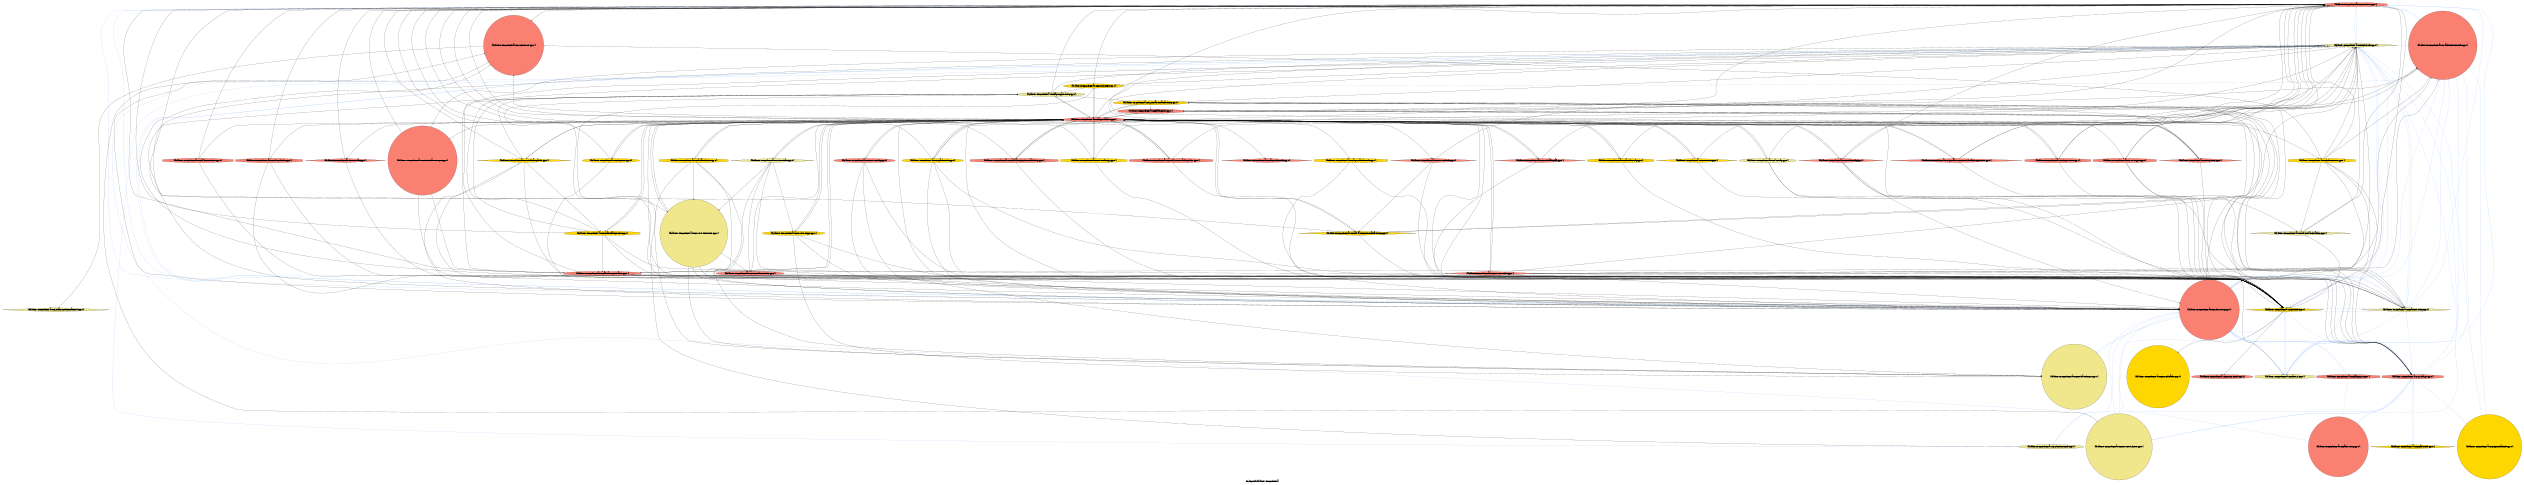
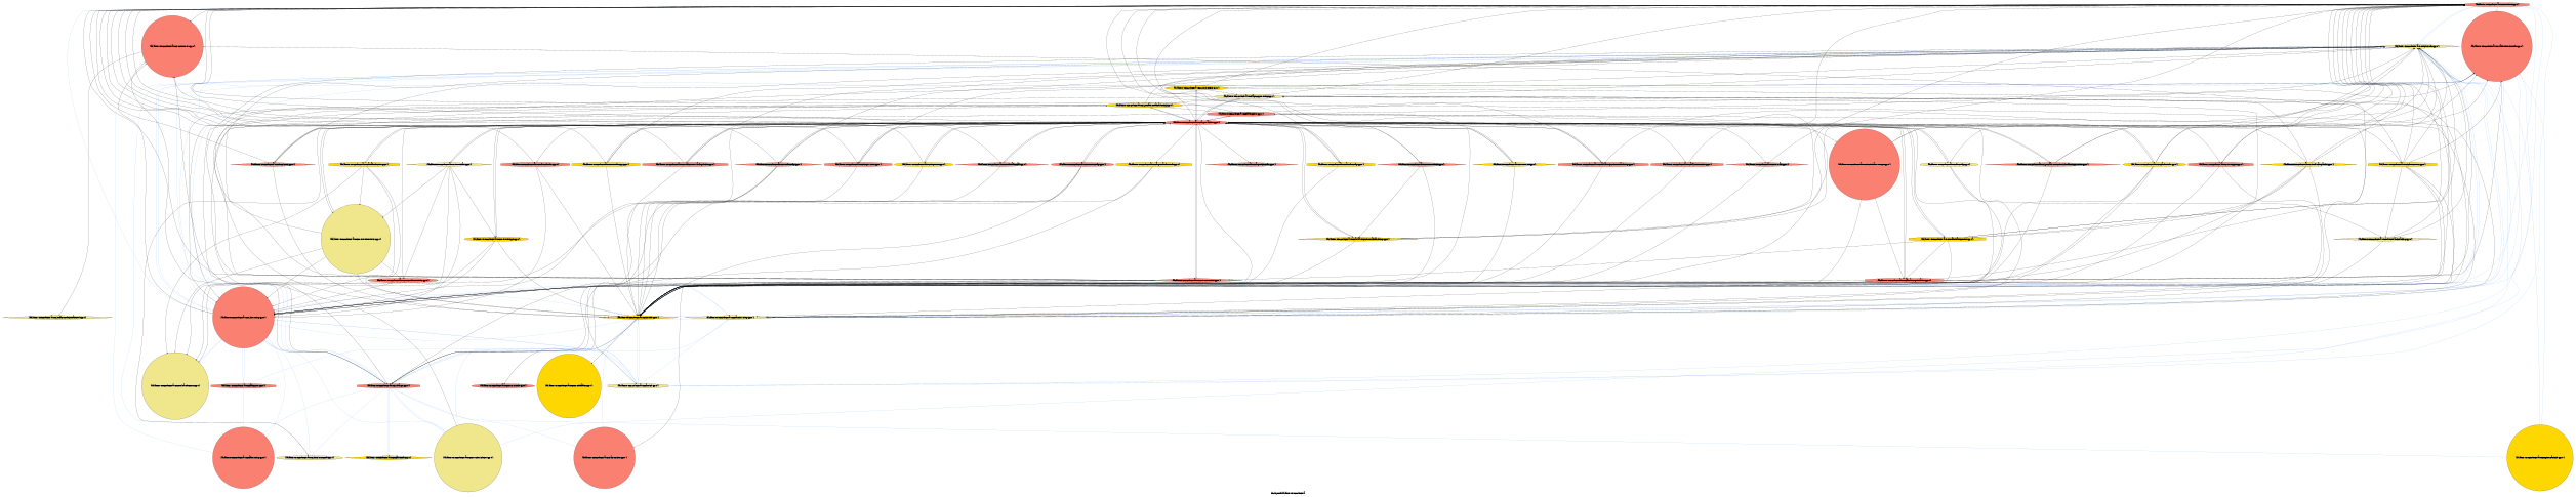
  digraph {
    label="bin/dsymutil_lib/libLLVMX86CodeGen.a"
    rankdir=TB
    node [fillcolor=salmon group=0 shape=octagon style=filled]
    edge [arrowhead=onormal]
    n1 [group=1 label="{lib/libLLVMX86CodeGen.a(X86AsmPrinter.cpp.o)}"]
    n2 [label="{lib/libLLVMX86CodeGen.a(X86MCInstLower.cpp.o)}" shape=circle]
    n3 [group=1 label="{lib/libLLVMX86CodeGen.a(X86MachineFunctionInfo.cpp.o)}" shape=circle]
    n4 [fillcolor=khaki group=1 label="{lib/libLLVMX86CodeGen.a(X86RegisterInfo.cpp.o)}" shape=diamond]
    n5 [fillcolor=khaki label="{lib/libLLVMX86CodeGen.a(X86ShuffleDecodeConstantPool.cpp.o)}" shape=diamond]
    n6 [group=1 label="{lib/libLLVMX86CodeGen.a(X86ISelLowering.cpp.o)}" shape=circle]
    n7 [fillcolor=gold group=1 label="{lib/libLLVMX86CodeGen.a(X86InstrInfo.cpp.o)}" shape=diamond]
    n8 [fillcolor=khaki group=1 label="{lib/libLLVMX86CodeGen.a(X86FrameLowering.cpp.o)}" shape=diamond]
    n9 [fillcolor=khaki group=1 label="{lib/libLLVMX86CodeGen.a(X86FastISel.cpp.o)}"]
    n10 [group=1 label="{lib/libLLVMX86CodeGen.a(X86CallingConv.cpp.o)}"]
    n11 [fillcolor=khaki group=1 label="{lib/libLLVMX86CodeGen.a(X86InterleavedAccess.cpp.o)}" shape=circle]
    n12 [group=1 label="{lib/libLLVMX86CodeGen.a(X86Subtarget.cpp.o)}"]
    n13 [fillcolor=gold label="{lib/libLLVMX86CodeGen.a(X86InstrFoldTables.cpp.o)}" shape=circle]
    n14 [label="{lib/libLLVMX86CodeGen.a(X86InstrFMA3Info.cpp.o)}" shape=ellipse]
    n15 [fillcolor=gold label="{lib/libLLVMX86CodeGen.a(X86OptimizeLEAs.cpp.o)}" shape=ellipse]
    n16 [fillcolor=khaki group=1 label="{lib/libLLVMX86CodeGen.a(X86SelectionDAGInfo.cpp.o)}" shape=ellipse]
+   n17 [group=1 label="{lib/libLLVMX86CodeGen.a(X86MacroFusion.cpp.o)}" shape=circle]
    n18 [group=1 label="{lib/libLLVMX86CodeGen.a(X86CallLowering.cpp.o)}" shape=circle]
    n19 [fillcolor=gold group=1 label="{lib/libLLVMX86CodeGen.a(X86LegalizerInfo.cpp.o)}" shape=diamond]
    n20 [fillcolor=gold group=1 label="{lib/libLLVMX86CodeGen.a(X86RegisterBankInfo.cpp.o)}" shape=circle]
    n21 [fillcolor=khaki group=1 label="{lib/libLLVMX86CodeGen.a(X86InstructionSelector.cpp.o)}" shape=circle]
    n22 [label="{lib/libLLVMX86CodeGen.a(X86TargetMachine.cpp.o)}" shape=ellipse]
    n23 [label="{lib/libLLVMX86CodeGen.a(X86InstCombineIntrinsic.cpp.o)}" shape=ellipse]
    n24 [label="{lib/libLLVMX86CodeGen.a(X86SpeculativeExecutionSideEffectSuppression.cpp.o)}" shape=diamond]
    n25 [label="{lib/libLLVMX86CodeGen.a(X86IndirectThunks.cpp.o)}"]
    n26 [label="{lib/libLLVMX86CodeGen.a(X86LoadValueInjectionRetHardening.cpp.o)}"]
    n27 [label="{lib/libLLVMX86CodeGen.a(X86AvoidTrailingCall.cpp.o)}" shape=diamond]
    n28 [fillcolor=gold label="{lib/libLLVMX86CodeGen.a(X86ExpandPseudo.cpp.o)}" shape=ellipse]
    n29 [fillcolor=gold label="{lib/libLLVMX86CodeGen.a(X86LowerTileCopy.cpp.o)}"]
    n30 [label="{lib/libLLVMX86CodeGen.a(X86FloatingPoint.cpp.o)}"]
    n31 [fillcolor=gold label="{lib/libLLVMX86CodeGen.a(X86LoadValueInjectionLoadHardening.cpp.o)}" shape=diamond]
    n32 [fillcolor=gold label="{lib/libLLVMX86CodeGen.a(X86FastTileConfig.cpp.o)}"]
    n33 [fillcolor=khaki label="{lib/libLLVMX86CodeGen.a(X86TileConfig.cpp.o)}" shape=ellipse]
    n34 [fillcolor=gold label="{lib/libLLVMX86CodeGen.a(X86SpeculativeLoadHardening.cpp.o)}" shape=ellipse]
    n35 [fillcolor=khaki label="{lib/libLLVMX86CodeGen.a(X86FlagsCopyLowering.cpp.o)}" shape=ellipse]
    n36 [label="{lib/libLLVMX86CodeGen.a(X86FixupSetCC.cpp.o)}" shape=diamond]
    n37 [label="{lib/libLLVMX86CodeGen.a(X86CallFrameOptimization.cpp.o)}"]
    n38 [label="{lib/libLLVMX86CodeGen.a(X86AvoidStoreForwardingBlocks.cpp.o)}"]
    n39 [label="{lib/libLLVMX86CodeGen.a(X86PreTileConfig.cpp.o)}" shape=diamond]
    n40 [label="{lib/libLLVMX86CodeGen.a(X86CmovConversion.cpp.o)}" shape=diamond]
    n41 [fillcolor=gold label="{lib/libLLVMX86CodeGen.a(X86ISelDAGToDAG.cpp.o)}"]
    n42 [fillcolor=khaki label="{lib/libLLVMX86CodeGen.a(X86IndirectBranchTracking.cpp.o)}" shape=diamond]
    n43 [fillcolor=gold label="{lib/libLLVMX86CodeGen.a(X86EvexToVex.cpp.o)}" shape=diamond]
    n44 [label="{lib/libLLVMX86CodeGen.a(X86DiscriminateMemOps.cpp.o)}" shape=circle]
    n45 [label="{lib/libLLVMX86CodeGen.a(X86InsertPrefetch.cpp.o)}" shape=diamond]
    n46 [label="{lib/libLLVMX86CodeGen.a(X86FixupBWInsts.cpp.o)}"]
    n47 [label="{lib/libLLVMX86CodeGen.a(X86PadShortFunction.cpp.o)}"]
    n48 [fillcolor=gold label="{lib/libLLVMX86CodeGen.a(X86FixupLEAs.cpp.o)}" shape=ellipse]
    n49 [fillcolor=khaki label="{lib/libLLVMX86CodeGen.a(X86LowerAMXIntrinsics.cpp.o)}" shape=circle]
    n50 [fillcolor=gold label="{lib/libLLVMX86CodeGen.a(X86LowerAMXType.cpp.o)}" shape=ellipse]
    n51 [label="{lib/libLLVMX86CodeGen.a(X86PreAMXConfig.cpp.o)}" shape=ellipse]
    n52 [fillcolor=gold label="{lib/libLLVMX86CodeGen.a(X86DomainReassignment.cpp.o)}"]
    n53 [fillcolor=gold label="{lib/libLLVMX86CodeGen.a(X86PartialReduction.cpp.o)}"]
    n54 [label="{lib/libLLVMX86CodeGen.a(X86TargetObjectFile.cpp.o)}" shape=diamond]
    n55 [fillcolor=gold label="{lib/libLLVMX86CodeGen.a(X86TargetTransformInfo.cpp.o)}"]
    n56 [label="{lib/libLLVMX86CodeGen.a(X86VZeroUpper.cpp.o)}"]
    n57 [fillcolor=gold label="{lib/libLLVMX86CodeGen.a(X86WinAllocaExpander.cpp.o)}" shape=diamond]
    n58 [fillcolor=khaki label="{lib/libLLVMX86CodeGen.a(X86WinEHState.cpp.o)}" shape=diamond]
    n59 [label="{lib/libLLVMX86CodeGen.a(X86InsertWait.cpp.o)}" shape=diamond]
    subgraph sub_1 {
      rank=same
      n1
    }
    subgraph sub_2 {
      rank=same
      n2
      n3
      n4
    }
    subgraph sub_3 {
      rank=same
      n5
      n6
      n7
      n8
    }
    subgraph sub_4 {
      rank=same
      n9
      n10
      n11
      n12
      n13
      n14
    }
    n1 -> n2 [arrowhead=tee]
    n1 -> n3 [arrowhead=tee color="0.600000 0.5 1"]
    n1 -> n4 [arrowhead=tee color="0.600000 0.5 1"]
    n2 -> n5
    n3 -> n1 [arrowhead=tee color="0.600000 0.5 1"]
    n3 -> n15 [arrowhead=tee color="0.600000 0.5 1"]
    n4 -> n1 [color="0.600000 0.5 1"]
    n4 -> n3 [arrowhead=tee color="0.600000 0.5 1"]
    n4 -> n6 [arrowhead=tee color="0.600000 0.5 1"]
    n4 -> n7 [arrowhead=tee color="0.600000 0.5 1"]
    n4 -> n8 [arrowhead=tee color="0.600000 0.5 1"]
    n6 -> n1 [color="0.600000 0.5 1"]
    n6 -> n2
    n6 -> n3 [color="0.600000 0.5 1"]
    n6 -> n4 [color="0.600000 0.5 1"]
    n6 -> n7 [color="0.600000 0.5 1"]
    n6 -> n8 [arrowhead=tee color="0.600000 0.5 1"]
    n6 -> n9 [color="0.600000 0.5 1"]
    n6 -> n10 [color="0.600000 0.5 1"]
    n6 -> n11 [arrowhead=tee color="0.600000 0.5 1"]
    n6 -> n12 [arrowhead=tee color="0.600000 0.5 1"]
    n6 -> n16 [color="0.600000 0.5 1"]
    n7 -> n1 [color="0.600000 0.5 1"]
    n7 -> n3 [arrowhead=tee color="0.600000 0.5 1"]
    n7 -> n4 [color="0.600000 0.5 1"]
    n7 -> n6 [arrowhead=tee color="0.600000 0.5 1"]
    n7 -> n8 [color="0.600000 0.5 1"]
    n7 -> n9 [arrowhead=tee color="0.600000 0.5 1"]
    n7 -> n13 [arrowhead=tee]
    n7 -> n14 [arrowhead=tee]
    n8 -> n1 [arrowhead=tee color="0.600000 0.5 1"]
    n8 -> n3 [arrowhead=tee color="0.600000 0.5 1"]
    n8 -> n4 [arrowhead=tee color="0.600000 0.5 1"]
    n8 -> n6 [arrowhead=tee color="0.600000 0.5 1"]
    n8 -> n7 [color="0.600000 0.5 1"]
    n8 -> n9 [color="0.600000 0.5 1"]
    n9 -> n1 [color="0.600000 0.5 1"]
    n9 -> n3 [color="0.600000 0.5 1"]
    n9 -> n4 [color="0.600000 0.5 1"]
    n9 -> n6 [arrowhead=tee color="0.600000 0.5 1"]
    n9 -> n7 [arrowhead=tee color="0.600000 0.5 1"]
    n9 -> n10 [arrowhead=tee color="0.600000 0.5 1"]
    n9 -> n12 [color="0.600000 0.5 1"]
    n10 -> n6 [color="0.600000 0.5 1"]
    n11 -> n6 [color="0.600000 0.5 1"]
    n12 -> n2
    n12 -> n3 [color="0.600000 0.5 1"]
    n12 -> n4 [color="0.600000 0.5 1"]
    n12 -> n6 [color="0.600000 0.5 1"]
    n12 -> n7 [color="0.600000 0.5 1"]
    n12 -> n8 [arrowhead=tee color="0.600000 0.5 1"]
    n12 -> n16 [arrowhead=tee color="0.600000 0.5 1"]
+   n12 -> n17 [color="0.600000 0.5 1"]
    n12 -> n18 [color="0.600000 0.5 1"]
    n12 -> n19 [color="0.600000 0.5 1"]
    n12 -> n20 [color="0.600000 0.5 1"]
    n12 -> n21 [color="0.600000 0.5 1"]
    n15 -> n1
    n15 -> n4
    n15 -> n7 [arrowhead=tee]
    n15 -> n22 [arrowhead=tee]
    n15 -> n35 [arrowhead=tee]
    n16 -> n4 [color="0.600000 0.5 1"]
+   n17 -> n7 [arrowhead=tee color="0.600000 0.5 1"]
    n18 -> n4 [arrowhead=tee color="0.600000 0.5 1"]
    n18 -> n6 [arrowhead=tee color="0.600000 0.5 1"]
    n18 -> n10 [color="0.600000 0.5 1"]
    n19 -> n12 [color="0.600000 0.5 1"]
    n20 -> n3 [color="0.600000 0.5 1"]
    n20 -> n4 [arrowhead=tee color="0.600000 0.5 1"]
    n21 -> n2 [arrowhead=tee]
    n21 -> n4 [color="0.600000 0.5 1"]
    n21 -> n6 [color="0.600000 0.5 1"]
    n21 -> n7 [arrowhead=tee color="0.600000 0.5 1"]
    n21 -> n12 [arrowhead=tee color="0.600000 0.5 1"]
    n22 -> n1
    n22 -> n2 [arrowhead=tee]
    n22 -> n4 [arrowhead=tee]
    n22 -> n6 [arrowhead=tee]
    n22 -> n7
    n22 -> n8
    n22 -> n12
    n22 -> n15
    n22 -> n16
+   n22 -> n17
    n22 -> n23 [arrowhead=tee]
    n22 -> n24 [arrowhead=tee]
    n22 -> n25
    n22 -> n26
    n22 -> n27
    n22 -> n28
    n22 -> n29
    n22 -> n30
    n22 -> n31 [arrowhead=tee]
    n22 -> n32 [arrowhead=tee]
    n22 -> n33 [arrowhead=tee]
    n22 -> n34
    n22 -> n35
    n22 -> n36
    n22 -> n37 [arrowhead=tee]
    n22 -> n38 [arrowhead=tee]
    n22 -> n39
    n22 -> n40
    n22 -> n41 [arrowhead=tee]
    n22 -> n42
    n22 -> n43
    n22 -> n44
    n22 -> n45 [arrowhead=tee]
    n22 -> n46 [arrowhead=tee]
    n22 -> n47
    n22 -> n48
    n22 -> n49 [arrowhead=tee]
    n22 -> n50 [arrowhead=tee]
    n22 -> n51
    n22 -> n52 [arrowhead=tee]
    n22 -> n53 [arrowhead=tee]
    n22 -> n54
    n22 -> n55
    n22 -> n56 [arrowhead=tee]
    n22 -> n57 [arrowhead=tee]
    n22 -> n58
    n22 -> n59 [arrowhead=tee]
    n23 -> n6
    n24 -> n1 [arrowhead=tee]
    n24 -> n4
    n24 -> n7 [arrowhead=tee]
    n24 -> n22
    n25 -> n1
    n25 -> n6
    n25 -> n7
    n26 -> n1 [arrowhead=tee]
    n26 -> n4 [arrowhead=tee]
    n26 -> n7 [arrowhead=tee]
    n26 -> n22
    n27 -> n1
    n27 -> n7
    n27 -> n22 [arrowhead=tee]
    n28 -> n1
    n28 -> n3 [arrowhead=tee]
    n28 -> n6
    n28 -> n7
    n28 -> n8 [arrowhead=tee]
    n28 -> n22 [arrowhead=tee]
    n29 -> n1 [arrowhead=tee]
    n29 -> n4
    n29 -> n7
    n29 -> n22 [arrowhead=tee]
    n30 -> n1 [arrowhead=tee]
    n30 -> n3 [arrowhead=tee]
    n30 -> n4 [arrowhead=tee]
    n30 -> n7 [arrowhead=tee]
    n30 -> n8
    n30 -> n12 [arrowhead=tee]
    n30 -> n22
    n31 -> n1
    n31 -> n4
    n31 -> n7
    n31 -> n22 [arrowhead=tee]
    n31 -> n30 [arrowhead=tee]
    n32 -> n1
    n32 -> n7 [arrowhead=tee]
    n32 -> n22 [arrowhead=tee]
    n33 -> n1
    n33 -> n7
    n33 -> n8 [arrowhead=tee]
    n33 -> n22 [arrowhead=tee]
    n34 -> n4
    n34 -> n6
    n34 -> n7 [arrowhead=tee]
    n34 -> n8
    n34 -> n12
    n34 -> n22 [arrowhead=tee]
    n34 -> n30
    n35 -> n1 [arrowhead=tee]
    n35 -> n4
    n35 -> n6 [arrowhead=tee]
    n35 -> n7
    n35 -> n22
    n35 -> n34
    n36 -> n1
    n36 -> n4 [arrowhead=tee]
    n36 -> n7 [arrowhead=tee]
    n36 -> n22 [arrowhead=tee]
    n36 -> n34 [arrowhead=tee]
    n37 -> n1 [arrowhead=tee]
    n37 -> n3 [arrowhead=tee]
    n37 -> n4
    n37 -> n6 [arrowhead=tee]
    n37 -> n7
    n37 -> n8 [arrowhead=tee]
    n37 -> n22 [arrowhead=tee]
    n37 -> n35 [arrowhead=tee]
    n38 -> n1
    n38 -> n4
    n38 -> n7 [arrowhead=tee]
    n38 -> n22
    n39 -> n1 [arrowhead=tee]
    n39 -> n4
    n39 -> n6 [arrowhead=tee]
    n39 -> n7 [arrowhead=tee]
    n39 -> n9 [arrowhead=tee]
    n39 -> n22 [arrowhead=tee]
    n40 -> n1 [arrowhead=tee]
    n40 -> n3
    n40 -> n4 [arrowhead=tee]
    n40 -> n6
    n40 -> n7 [arrowhead=tee]
    n40 -> n12
    n40 -> n22 [arrowhead=tee]
    n40 -> n34
    n41 -> n1
    n41 -> n2
    n41 -> n3
    n41 -> n4
    n41 -> n6
    n41 -> n7
    n41 -> n12
    n41 -> n42 [arrowhead=tee]
    n42 -> n1
    n42 -> n4 [arrowhead=tee]
    n42 -> n7 [arrowhead=tee]
    n43 -> n1
    n43 -> n7
    n43 -> n22 [arrowhead=tee]
    n44 -> n1 [arrowhead=tee]
    n44 -> n4 [arrowhead=tee]
    n44 -> n7 [arrowhead=tee]
    n44 -> n37 [arrowhead=tee]
    n45 -> n1 [arrowhead=tee]
    n45 -> n7
    n45 -> n31 [arrowhead=tee]
    n46 -> n1 [arrowhead=tee]
    n46 -> n4
    n46 -> n7
    n46 -> n22 [arrowhead=tee]
    n47 -> n1 [arrowhead=tee]
    n47 -> n7
    n48 -> n1
    n48 -> n7
    n48 -> n22 [arrowhead=tee]
    n49 -> n4
    n49 -> n6 [arrowhead=tee]
    n49 -> n7
    n49 -> n11
    n49 -> n22
    n49 -> n23 [arrowhead=tee]
    n50 -> n6 [arrowhead=tee]
    n50 -> n7 [arrowhead=tee]
    n50 -> n11 [arrowhead=tee]
    n50 -> n22
    n51 -> n6
    n51 -> n7
    n51 -> n11
    n51 -> n22 [arrowhead=tee]
    n52 -> n1
    n52 -> n4 [arrowhead=tee]
    n52 -> n7 [arrowhead=tee]
    n52 -> n22 [arrowhead=tee]
    n52 -> n35 [arrowhead=tee]
    n52 -> n37 [arrowhead=tee]
    n52 -> n40
    n53 -> n6
    n53 -> n7
    n53 -> n11 [arrowhead=tee]
    n53 -> n22
    n53 -> n49 [arrowhead=tee]
    n55 -> n6 [arrowhead=tee]
    n55 -> n12
    n56 -> n1
    n56 -> n4 [arrowhead=tee]
    n56 -> n7 [arrowhead=tee]
    n56 -> n8
    n57 -> n1 [arrowhead=tee]
    n57 -> n3 [arrowhead=tee]
    n57 -> n6 [arrowhead=tee]
    n57 -> n7
    n57 -> n8
    n57 -> n35 [arrowhead=tee]
    n57 -> n52 [arrowhead=tee]
    n58 -> n6
    n58 -> n11 [arrowhead=tee]
    n58 -> n22 [arrowhead=tee]
    n58 -> n23 [arrowhead=tee]
    n58 -> n49 [arrowhead=tee]
    n58 -> n50
    n59 -> n1
    n59 -> n7
  }
